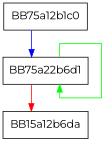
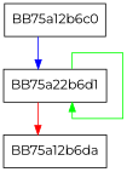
  digraph {
    fontname=Montserrat
    splines=ortho
    node [fontname=Montserrat shape=box]
    edge [fontname=Montserrat]
    n1 [label=BB75a22b6d1]
-   BB75a12b6c0 [label=BB75a12b1c0]
-   BB75a12b6da [label=BB15a12b6da]
+   BB75a12b6c0
+   BB75a12b6da
    n1 -> n1 [color=green]
    n1 -> BB75a12b6da [color=red]
    BB75a12b6c0 -> n1 [color=blue]
  }
